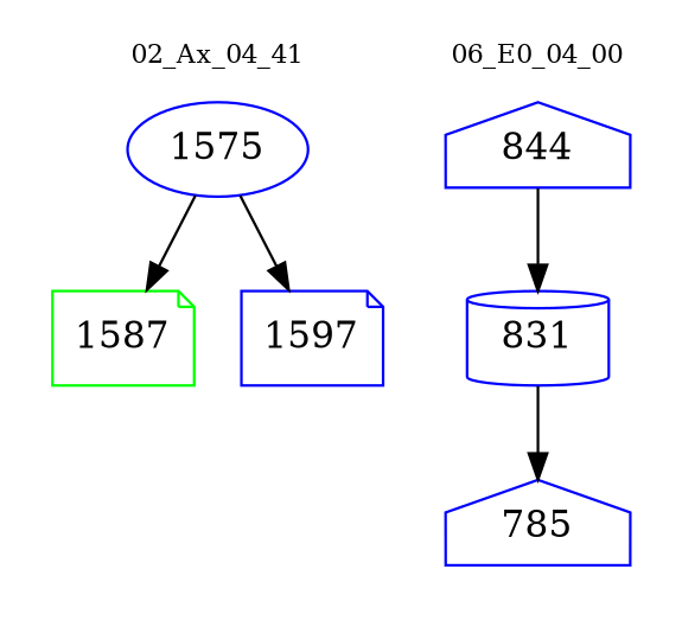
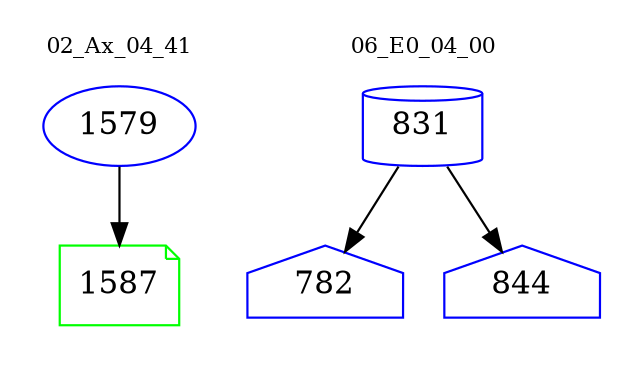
  digraph {
    node [color=blue shape=note]
    edge [color=black]
-   n1 [label=1575 shape=ellipse]
+   n1 [label=1579 shape=ellipse]
    n2 [color=green label=1587]
-   n3 [label=1597]
    n4 [label=831 shape=cylinder]
-   n5 [label=785 shape=house]
+   n5 [label=782 shape=house]
    n6 [label=844 shape=house]
    subgraph cluster_1 {
      color=white
      fontsize=10
      label="02_Ax_04_41"
      n1
      n2
-     n3
    }
    subgraph cluster_2 {
      color=white
      fontsize=10
      label="06_E0_04_00"
      n4
      n5
      n6
    }
    n1 -> n2
-   n1 -> n3
    n4 -> n5
-   n6 -> n4
+   n4 -> n6
  }
